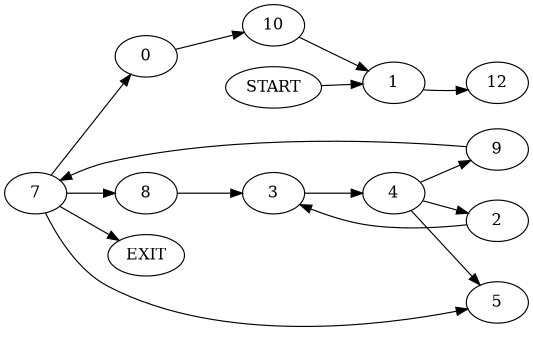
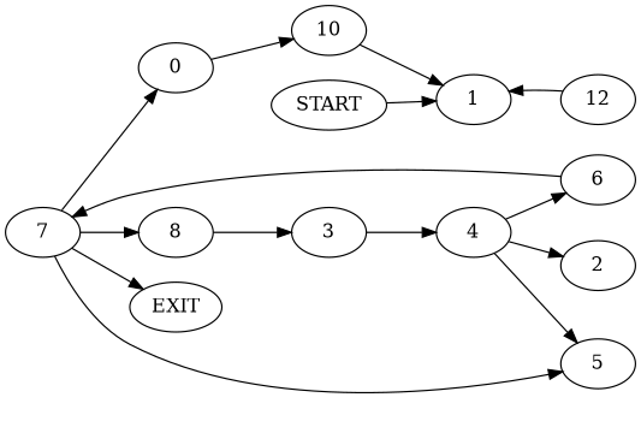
  digraph {
    rankdir=LR
    n1 [label=START]
    1
    n3 [label=12]
    2
    3
    4
    5
-   6 [label=9]
+   6
    7
    8
    n11 [label=0]
    n12 [label=EXIT]
    10
    n1 -> 1
-   1 -> n3
-   2 -> 3
+   n3 -> 1
    3 -> 4
    4 -> 2
    4 -> 5
    4 -> 6
    6 -> 7
    7 -> 5
    7 -> 8
    7 -> n11 [tailport=s2]
    7 -> n12
    8 -> 3
    n11 -> 10
    10 -> 1
  }
